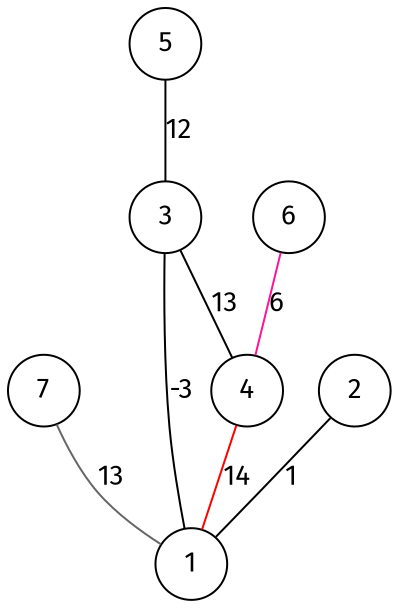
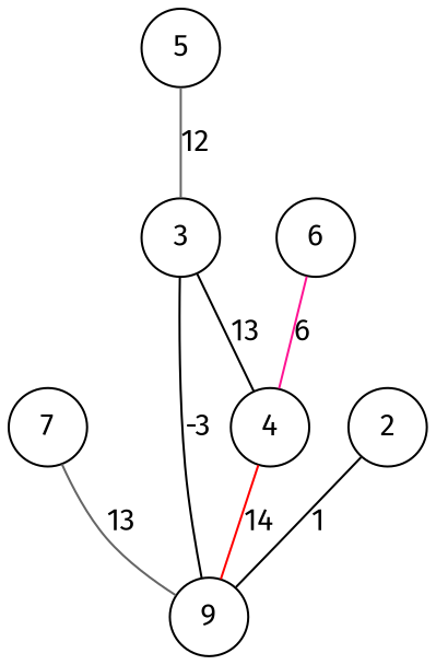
  graph {
    fontname="Fira Sans"
    node [fontname="Fira Sans" shape=circle]
    edge [color=black fontname="Fira Sans"]
    7
-   1
+   1 [label=9]
    4
    5
    3
    6
    2
    7 -- 1 [color=gray40 label=13]
    4 -- 1 [color=red label=14]
-   5 -- 3 [label=12]
+   5 -- 3 [color=gray40 label=12]
    3 -- 1 [label=-3]
    3 -- 4 [label=13]
    6 -- 4 [color=deeppink label=6]
    2 -- 1 [label=1]
  }
